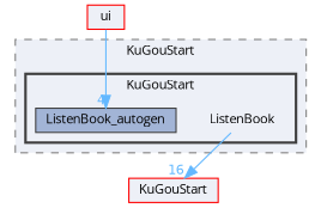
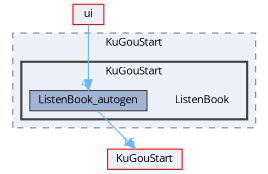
  digraph {
    compound=true
    fontname="Open Sans"
    node [fontname="Open Sans" fontsize=10 shape=box color=red fillcolor="#edf0f7" style=filled]
    edge [color=steelblue1 fontcolor=steelblue1 fontname="Open Sans" fontsize=10 labeldistance=1.5 labelfontname=Helvetica labelfontsize=10]
    n1 [height=0.2 label=ListenBook shape=plaintext width=0.4 color="" fillcolor="" style=""]
    n2 [color=grey25 fillcolor="#a2b4d6" height=0.2 label=ListenBook_autogen width=0.4]
    n3 [height=0.2 label=KuGouStart width=0.4]
    n4 [height=0.2 label=ui width=0.4]
    subgraph cluster_1 {
      bgcolor="#edf0f7"
      fontsize=10
      label=KuGouStart
      pencolor=grey50
      style="filled,dashed"
      subgraph cluster_2 {
        bgcolor="#edf0f7"
        fontsize=10
        label=KuGouStart
        pencolor=grey25
        style="filled,bold"
        n1
        n2
      }
    }
-   n1 -> n3 [headlabel=16]
+   n2 -> n3 [headlabel=16]
    n4 -> n2 [headlabel=4]
  }
